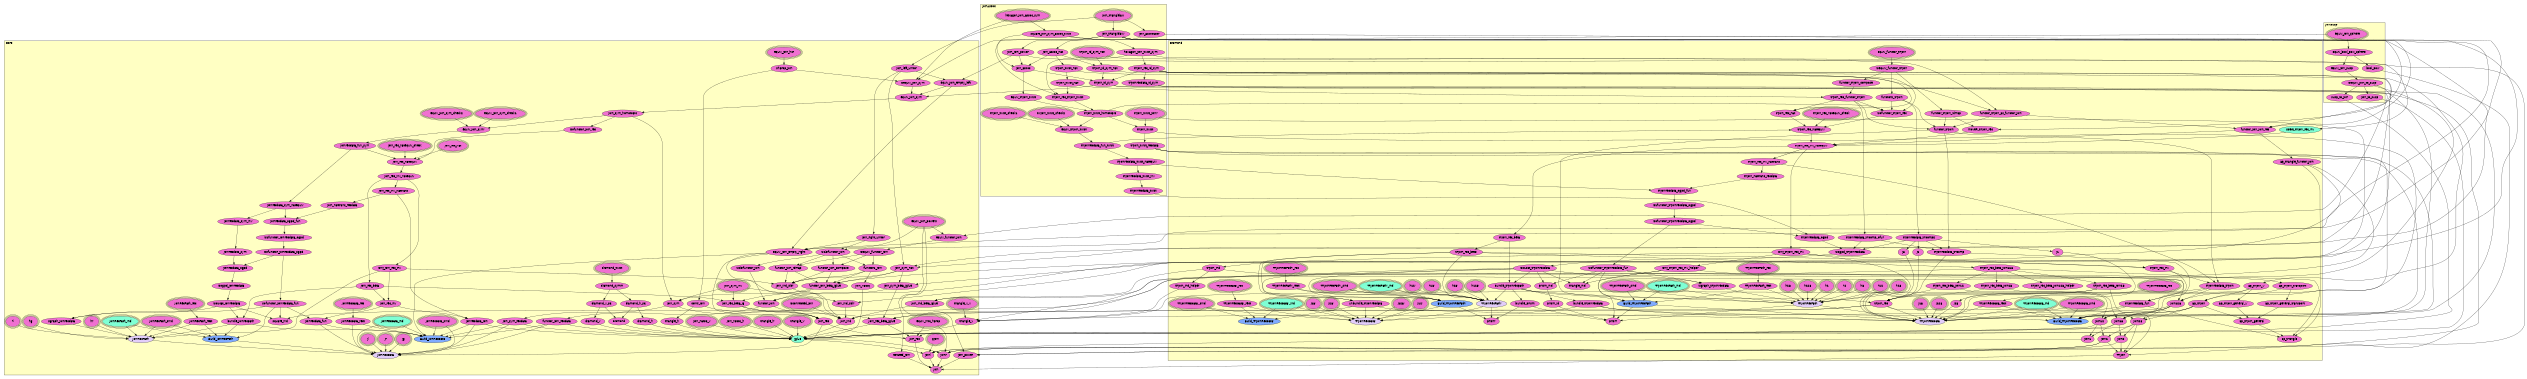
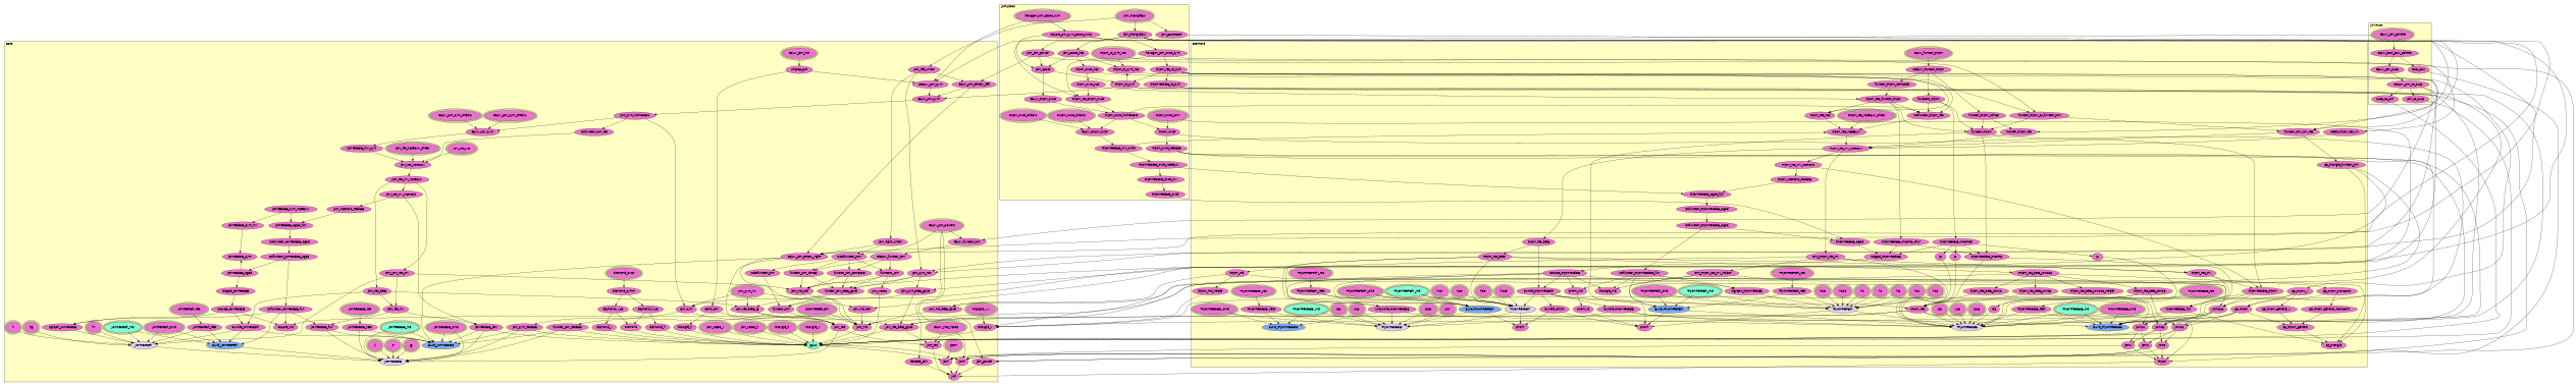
  digraph {
    fontname="DejaVu Sans"
    node [fillcolor="#F070D1" fontname="DejaVu Sans" style=filled]
    edge [fontname="DejaVu Sans"]
    n1 [label=join_trianglelaw peripheries=3]
    n2 [label="join_trianglelaw'"]
    n3 [label=join_associator]
    n4 [label=join_assoc_nat]
    n5 [label="trijoin_id_sym_nat'" peripheries=3]
    n6 [label=trijoin_id_sym_nat]
    n7 [label=trijoin_twist_nat]
    n8 [label="trijoin_twist_nat'"]
    n9 [label=trijoin_rec_trijoin_twist]
    n10 [label=join_join_power]
    n11 [label=join_assoc]
    n12 [label=trijoin_id_sym]
    n13 [label=equiv_trijoin_twist]
    n14 [label=trijoin_twist_homotopic]
    n15 [label=trijoin_twist_joinr peripheries=3]
    n16 [label=trijoin_twist]
    n17 [label=trijoin_twist_recdata]
    n18 [label=twijoin_twist_check2 peripheries=3]
    n19 [label=trijoin_twist_check1 peripheries=3]
    n20 [label="equiv_trijoin_twist'"]
    n21 [label=trijoinrecdata_fun_twist]
    n22 [label=trijoinrecdata_twist_natequiv]
    n23 [label=trijoinrecdata_twist_inv]
    n24 [label=trijoinrecdata_twist]
    n25 [label=hexagon_join_assoc_sym peripheries=3]
    n26 [label=square_join_sym_assoc_twist]
    n27 [label=hexagon_join_twist_sym]
    n28 [label=trijoin_rec_id_sym]
    n29 [label=trijoinrecdata_id_sym]
    n30 [label=equiv_join_sphere peripheries=3]
    n31 [label=equiv_bool_pow_sphere]
    n32 [label=bool_pow]
    n33 [label=equiv_join_susp]
    n34 [label=isequiv_join_to_susp]
    n35 [label=susp_to_join]
    n36 [label=join_to_susp]
    n37 [label=Join]
    n38 [label=equiv_join_powers peripheries=3]
    n39 [label=join_power]
    n40 [label=iterated_join]
    n41 [label=join_left_unitor]
    n42 [label=join_right_unitor]
    n43 [label=equiv_join_empty_left]
    n44 [label=equiv_join_empty_right]
    n45 [label=isconnected_join peripheries=3]
    n46 [label=equiv_join_hor peripheries=3]
    n47 [label=equiv_into_hprop peripheries=3]
    n48 [label=ishprop_join]
    n49 [label=contr_join]
    n50 [label=join_sym_nat]
    n51 [label=join_sym_inv peripheries=3]
    n52 [label=isequiv_join_sym]
    n53 [label=equiv_join_sym]
    n54 [label=join_sym_homotopic]
    n55 [label=join_sym_beta_jglue]
    n56 [label=join_sym]
    n57 [label=join_sym_recdata]
    n58 [label=equiv_join_sym_check2 peripheries=3]
    n59 [label=equiv_join_sym_check1 peripheries=3]
    n60 [label="equiv_join_sym'"]
    n61 [label=joinrecdata_fun_sym]
    n62 [label=joinrecdata_sym_natequiv]
    n63 [label=joinrecdata_sym_inv]
    n64 [label=joinrecdata_sym]
    n65 [label=is1bifunctor_join]
    n66 [label=is0bifunctor_join]
    n67 [label=equiv_functor_join]
    n68 [label=isequiv_functor_join]
    n69 [label=functor2_join]
    n70 [label=functor_join_idmap]
    n71 [label=functor_join_compose]
    n72 [label=functor_join_beta_jglue]
    n73 [label=functor_join]
    n74 [label=functor_join_recdata]
    n75 [label=diamond_twist peripheries=3]
    n76 [label=diamond_symm]
    n77 [label=diamond_v_sq]
    n78 [label=diamond_v]
    n79 [label=diamond_h_sq]
    n80 [label=diamond_h]
    n81 [label=Diamond]
    n82 [label=triangle_v_V peripheries=3]
    n83 [label="triangle_v'" peripheries=3]
    n84 [label=triangle_v]
    n85 [label="triangle_h'" peripheries=3]
    n86 [label=triangle_h]
    n87 [label=join_natsq_h peripheries=3]
    n88 [label=join_natsq_v peripheries=3]
    n89 [label=join_natsq]
    n90 [label=join_rec_nat peripheries=3]
    n91 [label=is0functor_join_rec]
    n92 [label=join_rec_natequiv_check peripheries=3]
    n93 [label=join_rec_natequiv]
    n94 [label=join_rec_inv_natequiv]
    n95 [label=join_rec_inv_nattrans]
    n96 [label=join_nattrans_recdata]
    n97 [label=joinrecdata_0gpd_fun]
    n98 [label=is1functor_joinrecdata_0gpd]
    n99 [label=is0functor_joinrecdata_0gpd]
    n100 [label=is0functor_joinrecdata_fun]
    n101 [label=joinrecdata_0gpd]
    n102 [label=is0gpd_joinrecdata]
    n103 [label=is01cat_joinrecdata]
    n104 [label=isgraph_joinrecdata]
    n105 [label=square_ind]
    n106 [label=isinj_join_rec_inv]
    n107 [label=join_rec_beta]
    n108 [label=bundle_joinrecpath]
    n109 [label=hg peripheries=3]
    n110 [label=hr peripheries=3]
    n111 [label=hl peripheries=3]
    n112 [label=JoinRecPath_sind peripheries=3]
    n113 [label=JoinRecPath_rec peripheries=3]
    n114 [fillcolor="#7FFFD4" label=JoinRecPath_ind peripheries=3]
    n115 [label=JoinRecPath_rect]
    n116 [fillcolor="#7FAAFF" label=Build_JoinRecPath]
    n117 [fillcolor="#E2CDFA" label=JoinRecPath]
    n118 [label=join_rec_inv]
    n119 [label=joinrecdata_join]
    n120 [label=joinrecdata_fun]
    n121 [label=join_rec_beta_jg]
    n122 [label=join_rec]
    n123 [label=jg peripheries=3]
    n124 [label=jr peripheries=3]
    n125 [label=jl peripheries=3]
    n126 [label=JoinRecData_sind peripheries=3]
    n127 [label=JoinRecData_rec peripheries=3]
    n128 [fillcolor="#7FFFD4" label=JoinRecData_ind peripheries=3]
    n129 [label=JoinRecData_rect]
    n130 [fillcolor="#7FAAFF" label=Build_JoinRecData]
    n131 [fillcolor="#E2CDFA" label=JoinRecData]
    n132 [label=pjoin peripheries=3]
    n133 [label=Join_rec_beta_jglue]
    n134 [label=Join_rec]
    n135 [label=Join_ind_FFlr]
    n136 [label=Join_ind_FlFr]
    n137 [label=Join_ind_beta_jglue]
    n138 [label=Join_ind]
    n139 [fillcolor="#7FFFD4" label=jglue]
    n140 [label=joinr]
    n141 [label=joinl]
    n142 [label=functor_trijoin_as_functor_join]
    n143 [label=functor_join_join_rec]
    n144 [label=ap_triangle_functor_join]
    n145 [label=equiv_functor_trijoin peripheries=3]
    n146 [label=isequiv_functor_trijoin]
    n147 [label=functor2_trijoin]
    n148 [label=functor_trijoin_idmap]
    n149 [label=functor_trijoin_compose]
    n150 [label=trijoin_rec_functor_trijoin]
    n151 [label=functor_trijoin]
    n152 [label=trijoinrecdata_tricomp2]
    n153 [label=trijoinrecdata_tricomp_0fun]
    n154 [label=trijoinrecdata_tricomp]
    n155 [label=moveR_trijoin_rec]
-   n156 [fillcolor="#7FFFD4" label=issect_trijoin_rec_inv]
+   n156 [label=issect_trijoin_rec_inv]
    n157 [label=trijoin_rec_nat]
    n158 [label=is0functor_trijoin_rec]
    n159 [label=trijoin_rec_natequiv_check peripheries=3]
    n160 [label=trijoin_rec_natequiv]
    n161 [label=trijoin_rec_inv_natequiv]
    n162 [label=trijoin_rec_inv_nattrans]
    n163 [label=trijoin_nattrans_recdata]
    n164 [label=trijoinrecdata_0gpd_fun]
    n165 [label=is1functor_trijoinrecdata_0gpd]
    n166 [label=is0functor_trijoinrecdata_0gpd]
    n167 [label=is0functor_trijoinrecdata_fun]
    n168 [label=trijoinrecdata_0gpd]
    n169 [label=is0gpd_trijoinrecdata]
    n170 [label=is01cat_trijoinrecdata]
    n171 [label=isgraph_trijoinrecdata]
    n172 [label=prism_ind]
    n173 [label=isinj_trijoin_rec_inv]
    n174 [label=isinj_trijoin_rec_inv_helper]
    n175 [label=triangle_ind]
    n176 [label=trijoin_rec_beta]
    n177 [label="trijoin_rec_beta'"]
    n178 [label=bundle_trijoinrecpath]
    n179 [label=bundle_prism]
    n180 [label=unbundle_trijoinrecdata]
    n181 [label=bundle_trijoinrecdata]
    n182 [label="h123'" peripheries=3]
    n183 [label="h23'" peripheries=3]
    n184 [label="h13'" peripheries=3]
    n185 [label="h12'" peripheries=3]
    n186 [label="TriJoinRecPath'_sind" peripheries=3]
    n187 [label="TriJoinRecPath'_rec" peripheries=3]
    n188 [fillcolor="#7FFFD4" label="TriJoinRecPath'_ind" peripheries=3]
    n189 [label="TriJoinRecPath'_rect"]
    n190 [fillcolor="#7FAAFF" label="Build_TriJoinRecPath'"]
    n191 [fillcolor="#E2CDFA" label="TriJoinRecPath'"]
    n192 [label="prism'"]
    n193 [label="j123'" peripheries=3]
    n194 [label="j23'" peripheries=3]
    n195 [label="j13'" peripheries=3]
    n196 [label="j12'" peripheries=3]
    n197 [label="TriJoinRecData'_sind" peripheries=3]
    n198 [label="TriJoinRecData'_rec" peripheries=3]
    n199 [fillcolor="#7FFFD4" label="TriJoinRecData'_ind" peripheries=3]
    n200 [label="TriJoinRecData'_rect"]
    n201 [fillcolor="#7FAAFF" label="Build_TriJoinRecData'"]
    n202 [fillcolor="#E2CDFA" label="TriJoinRecData'"]
    n203 [label=h123 peripheries=3]
    n204 [label=h23 peripheries=3]
    n205 [label=h13 peripheries=3]
    n206 [label=h12 peripheries=3]
    n207 [label=h3 peripheries=3]
    n208 [label=h2 peripheries=3]
    n209 [label=h1 peripheries=3]
    n210 [label=TriJoinRecPath_sind peripheries=3]
    n211 [label=TriJoinRecPath_rec peripheries=3]
    n212 [fillcolor="#7FFFD4" label=TriJoinRecPath_ind peripheries=3]
    n213 [label=TriJoinRecPath_rect]
    n214 [fillcolor="#7FAAFF" label=Build_TriJoinRecPath]
    n215 [fillcolor="#E2CDFA" label=TriJoinRecPath]
    n216 [label=prism_id]
    n217 [label=prism]
    n218 [label=trijoin_rec_inv]
    n219 [label=trijoinrecdata_trijoin]
    n220 [label=trijoinrecdata_fun]
    n221 [label=trijoin_rec_beta_join123]
    n222 [label=trijoin_rec_beta_join123_helper]
    n223 [label=trijoin_rec_beta_join23]
    n224 [label=trijoin_rec_beta_join13]
    n225 [label=trijoin_rec_beta_join12]
    n226 [label=trijoin_rec]
    n227 [label=j123 peripheries=3]
    n228 [label=j23]
    n229 [label=j13 peripheries=3]
+   n230 [label=j12 peripheries=3]
    n231 [label=j3]
    n232 [label=j2]
    n233 [label=j1]
    n234 [label=TriJoinRecData_sind peripheries=3]
    n235 [label=TriJoinRecData_rec peripheries=3]
    n236 [fillcolor="#7FFFD4" label=TriJoinRecData_ind peripheries=3]
    n237 [label=TriJoinRecData_rect]
    n238 [fillcolor="#7FAAFF" label=Build_TriJoinRecData]
    n239 [fillcolor="#E2CDFA" label=TriJoinRecData]
    n240 [label=trijoin_ind]
    n241 [label=trijoin_ind_helper]
    n242 [label=ap_trijoin_V]
    n243 [label=ap_trijoin_general_V]
    n244 [label=ap_trijoin_transport]
    n245 [label=ap_trijoin_general_transport]
    n246 [label=ap_trijoin]
    n247 [label=ap_trijoin_general]
    n248 [label=ap_triangle]
    n249 [label=join123]
    n250 [label=join23]
    n251 [label=join13]
    n252 [label=join12]
    n253 [label=join3]
    n254 [label=join2]
    n255 [label=join1]
    n256 [label=TriJoin]
    subgraph cluster_1 {
      fillcolor="#FFFFC3"
      label=JoinAssoc
      labeljust=l
      style=filled
      n1
      n2
      n3
      n4
      n5
      n6
      n7
      n8
      n9
      n10
      n11
      n12
      n13
      n14
      n15
      n16
      n17
      n18
      n19
      n20
      n21
      n22
      n23
      n24
      n25
      n26
      n27
      n28
      n29
    }
    subgraph cluster_2 {
      fillcolor="#FFFFC3"
      label=JoinSusp
      labeljust=l
      style=filled
      n30
      n31
      n32
      n33
      n34
      n35
      n36
    }
    subgraph cluster_3 {
      fillcolor="#FFFFC3"
      label=Core
      labeljust=l
      style=filled
      n37
      n38
      n39
      n40
      n41
      n42
      n43
      n44
      n45
      n46
      n47
      n48
      n49
      n50
      n51
      n52
      n53
      n54
      n55
      n56
      n57
      n58
      n59
      n60
      n61
      n62
      n63
      n64
      n65
      n66
      n67
      n68
      n69
      n70
      n71
      n72
      n73
      n74
      n75
      n76
      n77
      n78
      n79
      n80
      n81
      n82
      n83
      n84
      n85
      n86
      n87
      n88
      n89
      n90
      n91
      n92
      n93
      n94
      n95
      n96
      n97
      n98
      n99
      n100
      n101
      n102
      n103
      n104
      n105
      n106
      n107
      n108
      n109
      n110
      n111
      n112
      n113
      n114
      n115
      n116
      n117
      n118
      n119
      n120
      n121
      n122
      n123
      n124
      n125
      n126
      n127
      n128
      n129
      n130
      n131
      n132
      n133
      n134
      n135
      n136
      n137
      n138
      n139
      n140
      n141
    }
    subgraph cluster_4 {
      fillcolor="#FFFFC3"
      label=Diamond
      labeljust=l
      style=filled
      n142
      n143
      n144
      n145
      n146
      n147
      n148
      n149
      n150
      n151
      n152
      n153
      n154
      n155
      n156
      n157
      n158
      n159
      n160
      n161
      n162
      n163
      n164
      n165
      n166
      n167
      n168
      n169
      n170
      n171
      n172
      n173
      n174
      n175
      n176
      n177
      n178
      n179
      n180
      n181
      n182
      n183
      n184
      n185
      n186
      n187
      n188
      n189
      n190
      n191
      n192
      n193
      n194
      n195
      n196
      n197
      n198
      n199
      n200
      n201
      n202
      n203
      n204
      n205
      n206
      n207
      n208
      n209
      n210
      n211
      n212
      n213
      n214
      n215
      n216
      n217
      n218
      n219
      n220
      n221
      n222
      n223
      n224
      n225
      n226
      n227
      n228
      n229
+     n230
      n231
      n232
      n233
      n234
      n235
      n236
      n237
      n238
      n239
      n240
      n241
      n242
      n243
      n244
      n245
      n246
      n247
      n248
      n249
      n250
      n251
      n252
      n253
      n254
      n255
      n256
    }
    n1 -> n2
    n1 -> n3
    n1 -> n41
    n2 -> n9
    n2 -> n44
    n2 -> n52
    n2 -> n55
    n2 -> n143
    n2 -> n155
    n3 -> n4
    n3 -> n65
    n4 -> n6
    n4 -> n7
    n4 -> n11
    n5 -> n6
    n5 -> n142
-   n6 -> n12
+   n12 -> n6
    n6 -> n50
    n7 -> n8
    n7 -> n142
    n8 -> n9
    n8 -> n150
    n9 -> n14
    n10 -> n11
    n10 -> n39
    n10 -> n43
    n11 -> n12
    n11 -> n13
    n12 -> n53
    n12 -> n67
    n12 -> n256
    n13 -> n14
    n14 -> n16
    n14 -> n20
    n14 -> n158
    n15 -> n16
    n15 -> n73
    n16 -> n17
    n16 -> n226
    n17 -> n238
    n17 -> n239
    n17 -> n249
    n18 -> n20
    n19 -> n20
    n20 -> n21
    n21 -> n22
    n21 -> n160
    n22 -> n23
    n22 -> n164
    n23 -> n24
    n24 -> n168
    n25 -> n26
    n25 -> n52
    n26 -> n11
    n26 -> n27
    n26 -> n50
    n27 -> n9
    n27 -> n28
    n27 -> n156
    n28 -> n12
    n28 -> n29
    n28 -> n143
    n28 -> n157
    n28 -> n158
    n28 -> n242
    n29 -> n238
    n29 -> n239
    n30 -> n10
    n30 -> n31
    n31 -> n32
    n31 -> n33
    n32 -> n39
    n33 -> n34
    n34 -> n35
    n34 -> n36
    n34 -> n133
    n34 -> n135
    n35 -> n139
    n36 -> n134
    n38 -> n39
    n38 -> n40
    n38 -> n44
    n38 -> n67
    n39 -> n37
    n40 -> n37
    n41 -> n42
    n41 -> n43
    n41 -> n50
    n42 -> n44
    n42 -> n65
    n43 -> n44
    n43 -> n53
    n44 -> n122
    n44 -> n130
    n44 -> n138
    n45 -> n138
    n46 -> n48
    n47 -> n134
    n47 -> n140
    n48 -> n49
    n48 -> n52
    n49 -> n86
    n49 -> n138
    n50 -> n55
    n50 -> n72
    n50 -> n136
    n51 -> n56
    n51 -> n121
    n51 -> n135
    n52 -> n53
    n53 -> n54
    n54 -> n56
    n54 -> n60
    n54 -> n91
    n55 -> n56
    n55 -> n133
    n56 -> n57
    n56 -> n122
    n57 -> n130
    n57 -> n131
    n57 -> n139
    n58 -> n60
    n59 -> n60
    n60 -> n61
-   n61 -> n62
    n61 -> n93
    n62 -> n63
    n62 -> n97
    n63 -> n64
-   n64 -> n101
+   n101 -> n64
    n65 -> n66
    n65 -> n69
    n65 -> n70
    n65 -> n71
    n66 -> n73
    n67 -> n68
    n68 -> n69
    n68 -> n70
    n68 -> n71
    n69 -> n72
    n69 -> n89
    n69 -> n136
    n70 -> n72
    n70 -> n136
    n71 -> n72
    n71 -> n136
    n72 -> n73
    n72 -> n121
    n73 -> n74
    n73 -> n122
    n74 -> n130
    n74 -> n131
    n74 -> n139
    n75 -> n76
    n76 -> n77
    n76 -> n79
    n77 -> n78
    n77 -> n81
    n78 -> n139
    n79 -> n80
    n79 -> n81
    n80 -> n139
    n81 -> n139
    n82 -> n84
    n83 -> n139
    n84 -> n139
    n85 -> n139
    n86 -> n139
    n87 -> n139
    n88 -> n139
    n89 -> n139
    n90 -> n93
    n91 -> n93
    n92 -> n93
    n93 -> n94
    n94 -> n95
    n94 -> n106
    n94 -> n107
    n95 -> n96
    n95 -> n119
    n96 -> n97
    n97 -> n98
    n98 -> n99
    n99 -> n100
    n99 -> n101
    n100 -> n104
    n100 -> n105
    n100 -> n116
    n100 -> n120
    n101 -> n102
    n102 -> n103
    n103 -> n104
    n103 -> n105
    n103 -> n108
    n104 -> n117
    n106 -> n117
    n106 -> n118
    n106 -> n136
    n107 -> n108
    n107 -> n118
    n107 -> n121
    n108 -> n116
    n108 -> n117
    n108 -> n130
    n109 -> n117
    n110 -> n117
    n111 -> n117
    n112 -> n116
    n112 -> n117
    n113 -> n115
    n114 -> n116
    n114 -> n117
    n115 -> n116
    n115 -> n117
    n116 -> n131
    n117 -> n131
    n118 -> n119
    n118 -> n120
    n119 -> n130
    n119 -> n131
    n119 -> n139
    n120 -> n130
    n120 -> n131
    n121 -> n122
    n121 -> n133
    n122 -> n131
    n122 -> n134
    n123 -> n131
    n124 -> n131
    n125 -> n131
    n126 -> n130
    n126 -> n131
    n127 -> n129
    n128 -> n130
    n128 -> n131
    n129 -> n130
    n129 -> n131
    n132 -> n141
    n133 -> n134
    n133 -> n139
    n134 -> n37
    n135 -> n138
    n136 -> n138
    n137 -> n138
    n138 -> n139
    n139 -> n140
    n139 -> n141
    n140 -> n37
    n141 -> n37
    n142 -> n143
    n142 -> n151
    n143 -> n144
    n143 -> n161
    n144 -> n72
    n144 -> n84
    n144 -> n248
    n145 -> n146
    n146 -> n147
    n146 -> n148
    n146 -> n149
    n147 -> n151
    n147 -> n152
    n147 -> n158
    n148 -> n151
    n148 -> n155
    n149 -> n150
    n150 -> n151
    n150 -> n153
    n150 -> n157
    n150 -> n158
    n151 -> n154
    n151 -> n219
    n151 -> n226
    n152 -> n154
    n152 -> n169
    n152 -> n231
    n152 -> n232
    n152 -> n233
    n153 -> n154
    n153 -> n169
    n154 -> n238
    n154 -> n239
    n155 -> n161
    n156 -> n161
    n157 -> n160
    n158 -> n160
    n159 -> n160
    n160 -> n161
    n161 -> n162
    n161 -> n173
    n161 -> n176
    n162 -> n163
    n162 -> n219
    n163 -> n164
    n164 -> n165
    n165 -> n166
    n166 -> n167
    n166 -> n168
    n167 -> n171
    n167 -> n172
    n167 -> n175
    n167 -> n214
    n167 -> n220
    n168 -> n169
    n169 -> n170
    n170 -> n105
    n170 -> n171
    n170 -> n172
    n170 -> n175
    n170 -> n178
    n170 -> n180
    n170 -> n190
    n171 -> n215
    n172 -> n216
    n173 -> n174
    n173 -> n215
    n173 -> n218
    n173 -> n240
    n174 -> n175
    n174 -> n217
    n174 -> n248
    n176 -> n177
    n176 -> n178
    n177 -> n180
    n177 -> n190
    n177 -> n191
    n177 -> n218
    n177 -> n221
    n178 -> n179
    n178 -> n181
    n178 -> n191
    n178 -> n214
    n178 -> n215
    n179 -> n192
    n179 -> n217
    n180 -> n201
    n180 -> n202
    n180 -> n239
    n181 -> n202
    n181 -> n238
    n181 -> n239
    n182 -> n191
    n183 -> n191
    n184 -> n191
    n185 -> n191
    n186 -> n190
    n186 -> n191
    n187 -> n189
    n188 -> n190
    n188 -> n191
    n189 -> n190
    n189 -> n191
    n190 -> n192
    n190 -> n202
    n191 -> n192
    n191 -> n202
    n193 -> n202
    n194 -> n202
    n195 -> n202
    n196 -> n202
    n197 -> n201
    n197 -> n202
    n198 -> n200
    n199 -> n201
    n199 -> n202
    n200 -> n201
    n200 -> n202
    n203 -> n215
    n204 -> n215
    n205 -> n215
    n206 -> n215
    n207 -> n215
    n208 -> n215
    n209 -> n215
    n210 -> n214
    n210 -> n215
    n211 -> n213
    n212 -> n214
    n212 -> n215
    n213 -> n214
    n213 -> n215
    n214 -> n217
    n214 -> n239
    n215 -> n217
    n215 -> n239
    n216 -> n217
    n218 -> n219
    n218 -> n220
    n219 -> n238
    n219 -> n239
    n219 -> n249
    n220 -> n238
    n220 -> n239
    n220 -> n248
    n221 -> n137
    n221 -> n222
    n221 -> n223
    n221 -> n224
    n221 -> n225
    n221 -> n244
    n223 -> n226
    n223 -> n228
    n223 -> n250
    n224 -> n226
    n224 -> n251
    n225 -> n226
    n225 -> n252
    n226 -> n133
    n226 -> n138
    n226 -> n239
    n226 -> n256
    n227 -> n239
    n228 -> n239
    n229 -> n239
+   n230 -> n239
    n231 -> n239
    n232 -> n239
    n233 -> n239
    n234 -> n238
    n234 -> n239
    n235 -> n237
    n236 -> n238
    n236 -> n239
    n237 -> n238
    n237 -> n239
    n240 -> n137
    n240 -> n241
    n240 -> n249
    n241 -> n84
    n242 -> n84
    n242 -> n243
    n242 -> n246
    n243 -> n247
    n244 -> n245
    n244 -> n246
    n245 -> n247
    n246 -> n247
    n246 -> n250
    n246 -> n251
    n246 -> n252
    n247 -> n248
    n249 -> n84
    n249 -> n250
    n249 -> n251
    n249 -> n252
    n250 -> n139
    n250 -> n253
    n250 -> n254
    n251 -> n139
    n251 -> n253
    n251 -> n255
    n252 -> n139
    n252 -> n254
    n252 -> n255
    n253 -> n140
    n253 -> n256
    n254 -> n140
    n254 -> n141
    n254 -> n256
    n255 -> n141
-   n250 -> n256
+   n255 -> n256
    n256 -> n37
  }
